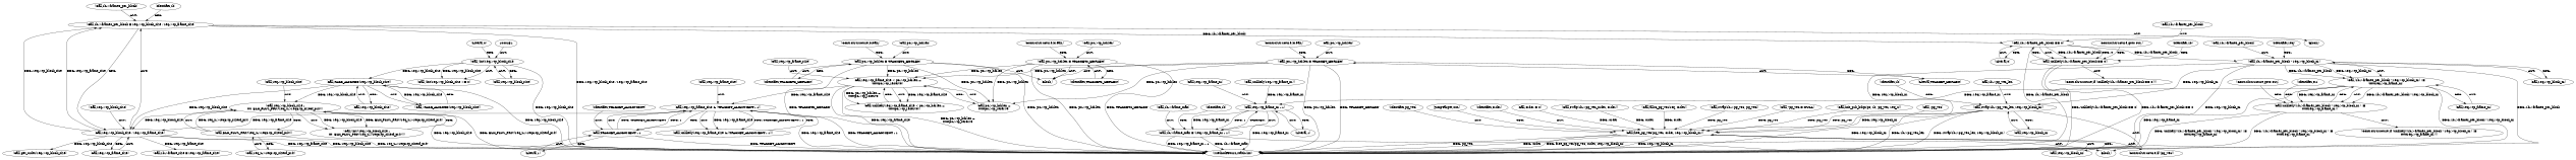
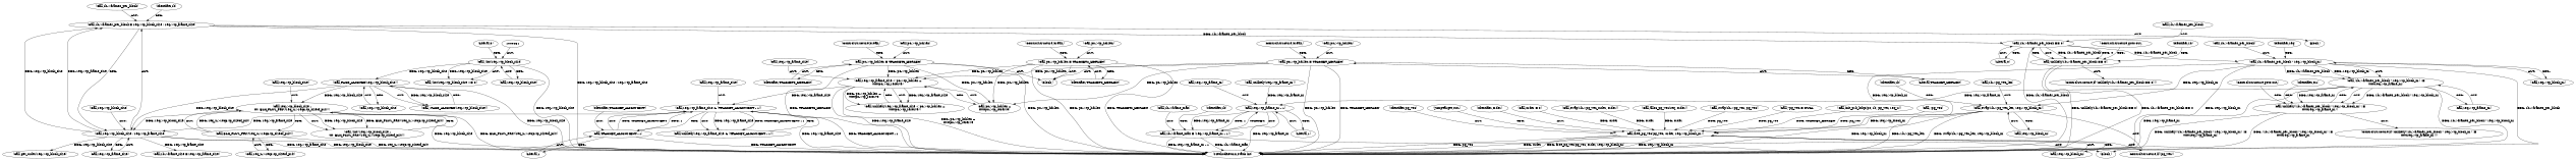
  digraph {
    n1 [label="(Call,rb->frames_per_block = req->tp_block_size / req->tp_frame_size)"]
    n2 [label="(Call,req->tp_block_size / req->tp_frame_size)"]
    n3 [label="(Call,rb->frames_per_block == 0)"]
    n4 [label="(MethodReturn,static int)"]
    n5 [label="(Block,)"]
    n6 [label="(Call,get_order(req->tp_block_size))"]
    n7 [label="(Call,req->tp_frame_size)"]
    n8 [label="(Call,rb->frame_size = req->tp_frame_size)"]
    n9 [label="(Call,unlikely(rb->frames_per_block == 0))"]
    n10 [label="(Call,rb->frames_per_block * req->tp_block_nr)"]
    n11 [label="(Literal,0)"]
    n12 [label="(Call,req->tp_block_size -\n\t\t\t  BLK_PLUS_PRIV(req_u->req3.tp_sizeof_priv))"]
    n13 [label="(Call,BLK_PLUS_PRIV(req_u->req3.tp_sizeof_priv))"]
    n14 [label="(Call,(int)(req->tp_block_size -\n\t\t\t  BLK_PLUS_PRIV(req_u->req3.tp_sizeof_priv)))"]
    n15 [label="(Call,req_u->req3.tp_sizeof_priv)"]
    n16 [label="(Call,PAGE_ALIGNED(req->tp_block_size))"]
    n17 [label="(Call,req->tp_block_size)"]
    n18 [label="(Call,!PAGE_ALIGNED(req->tp_block_size))"]
    n19 [label="(Call,(int)req->tp_block_size)"]
    n20 [label="(Call,(int)req->tp_block_size <= 0)"]
    n21 [label="(Call,req->tp_block_size)"]
    n22 [label="(Call,req->tp_frame_size & (TPACKET_ALIGNMENT - 1))"]
    n23 [label="(Call,TPACKET_ALIGNMENT - 1)"]
    n24 [label="(Call,unlikely(req->tp_frame_size & (TPACKET_ALIGNMENT - 1)))"]
    n25 [label="(Literal,1)"]
    n26 [label="(Call,req->tp_frame_size < po->tp_hdrlen +\n\t\t\t\t\tpo->tp_reserve)"]
    n27 [label="(Call,unlikely(req->tp_frame_size < po->tp_hdrlen +\n\t\t\t\t\tpo->tp_reserve))"]
    n28 [label="(Call,po->tp_hdrlen +\n\t\t\t\t\tpo->tp_reserve)"]
    n29 [label="(Call,po->tp_hdrlen = TPACKET3_HDRLEN)"]
    n30 [label="(Identifier,TPACKET3_HDRLEN)"]
    n31 [label="(Block,)"]
    n32 [label="(Call,po->tp_hdrlen = TPACKET2_HDRLEN)"]
    n33 [label="(Identifier,TPACKET2_HDRLEN)"]
    n34 [label="(Call,po->tp_hdrlen = TPACKET_HDRLEN)"]
    n35 [label="(Literal,TPACKET_HDRLEN)"]
    n36 [label="(ControlStructure,if (unlikely(rb->frames_per_block == 0)))"]
    n37 [label="(Call,(rb->frames_per_block * req->tp_block_nr) !=\n\t\t\t\t\treq->tp_frame_nr)"]
    n38 [label="(Call,swap(rb->pg_vec_len, req->tp_block_nr))"]
    n39 [label="(Call,free_pg_vec(pg_vec, order, req->tp_block_nr))"]
    n40 [label="(Call,req->tp_block_nr)"]
    n41 [label="(Call,unlikely((rb->frames_per_block * req->tp_block_nr) !=\n\t\t\t\t\treq->tp_frame_nr))"]
    n42 [label="(Call,req->tp_frame_nr - 1)"]
    n43 [label="(Call,req->tp_frame_nr)"]
    n44 [label="(Block,)"]
    n45 [label="(Call,req->tp_block_nr)"]
    n46 [label="(Call,req->tp_block_nr)"]
    n47 [label="(ControlStructure,if (pg_vec))"]
    n48 [label="(ControlStructure,if (unlikely((rb->frames_per_block * req->tp_block_nr) !=\n\t\t\t\t\treq->tp_frame_nr)))"]
    n49 [label="(Call,rb->frame_max = (req->tp_frame_nr - 1))"]
    n50 [label="(Literal,1)"]
    n51 [label="(Identifier,rb)"]
    n52 [label="(ControlStructure,goto out;)"]
    n53 [label="(Call,req->tp_block_size)"]
    n54 [label="(Call,rb->frames_per_block)"]
    n55 [label="(Identifier,err)"]
    n56 [label="(Identifier,TPACKET_ALIGNMENT)"]
    n57 [label="(Call,swap(rb->pg_vec, pg_vec))"]
    n58 [label="(Call,rb->frames_per_block)"]
    n59 [label="(Call,*pg_vec = NULL)"]
    n60 [label="(Call,req->tp_frame_nr)"]
    n61 [label="(Call,init_prb_bdqc(po, rb, pg_vec, req_u))"]
    n62 [label="(Call,po->tp_hdrlen)"]
    n63 [label="(Call,!pg_vec)"]
    n64 [label="(Identifier,pg_vec)"]
    n65 [label="(Call,po->tp_hdrlen)"]
    n66 [label="(Call,unlikely(req->tp_frame_nr))"]
    n67 [label="(JumpTarget,out:)"]
    n68 [label="(Call,rb->frame_max)"]
    n69 [label="(Identifier,req)"]
    n70 [label="(Identifier,rb)"]
    n71 [label="(Identifier,order)"]
    n72 [label="(Call,req->tp_frame_size)"]
    n73 [label="(Call,order = 0)"]
    n74 [label="(Call,swap(rb->pg_vec_order, order))"]
    n75 [label="(Call,alloc_pg_vec(req, order))"]
    n76 [label="(ControlStructure,break;)"]
    n77 [label="(Call,rb->frames_per_block)"]
    n78 [label="(Call,rb->pg_vec_len)"]
    n79 [label="(ControlStructure,goto out;)"]
    n80 [label="(Call,req->tp_frame_size)"]
    n81 [label="(Call,po->tp_hdrlen)"]
    n82 [label="(Literal,0)"]
    n83 [label="(ControlStructure,break;)"]
    n84 [label="(Identifier,rb)"]
    n85 [label="(ControlStructure,break;)"]
    n86 [label="(Identifier,rb)"]
    n87 [label="(Call,req->tp_block_size)"]
    1000251
    n1 -> n2 [label="CFG: "]
    n1 -> n3 [label="DDG: rb->frames_per_block"]
    n1 -> n4 [label="DDG: req->tp_block_size / req->tp_frame_size"]
    n1 -> n5 [label="AST: "]
    n2 -> n1 [label="AST: "]
    n2 -> n1 [label="DDG: req->tp_block_size"]
    n2 -> n1 [label="DDG: req->tp_frame_size"]
    n2 -> n4 [label="DDG: req->tp_block_size"]
    n2 -> n4 [label="DDG: req->tp_frame_size"]
    n2 -> n6 [label="DDG: req->tp_block_size"]
    n2 -> n7 [label="CFG: "]
    n2 -> n8 [label="DDG: req->tp_frame_size"]
    n3 -> n4 [label="DDG: rb->frames_per_block"]
    n3 -> n9 [label="AST: "]
    n3 -> n9 [label="DDG: rb->frames_per_block"]
    n3 -> n9 [label="DDG: 0"]
    n3 -> n10 [label="DDG: rb->frames_per_block"]
    n3 -> n11 [label="CFG: "]
    n7 -> n2 [label="AST: "]
    n9 -> n3 [label="CFG: "]
    n9 -> n4 [label="DDG: rb->frames_per_block == 0"]
    n9 -> n4 [label="DDG: unlikely(rb->frames_per_block == 0)"]
    n9 -> n36 [label="AST: "]
    n10 -> n4 [label="DDG: rb->frames_per_block"]
    n10 -> n4 [label="DDG: req->tp_block_nr"]
    n10 -> n37 [label="AST: "]
    n10 -> n37 [label="DDG: rb->frames_per_block"]
    n10 -> n37 [label="DDG: req->tp_block_nr"]
    n10 -> n38 [label="DDG: req->tp_block_nr"]
    n10 -> n39 [label="DDG: req->tp_block_nr"]
    n10 -> n40 [label="CFG: "]
    n11 -> n3 [label="AST: "]
    n12 -> n2 [label="DDG: req->tp_block_size"]
    n12 -> n4 [label="DDG: req->tp_block_size"]
    n12 -> n4 [label="DDG: BLK_PLUS_PRIV(req_u->req3.tp_sizeof_priv)"]
    n12 -> n13 [label="CFG: "]
    n12 -> n14 [label="AST: "]
    n12 -> n14 [label="DDG: req->tp_block_size"]
    n12 -> n14 [label="DDG: BLK_PLUS_PRIV(req_u->req3.tp_sizeof_priv)"]
    n13 -> n4 [label="DDG: req_u->req3.tp_sizeof_priv"]
    n13 -> n12 [label="AST: "]
    n13 -> n12 [label="DDG: req_u->req3.tp_sizeof_priv"]
    n13 -> n15 [label="CFG: "]
    n14 -> n12 [label="CFG: "]
    n15 -> n13 [label="AST: "]
    n16 -> n2 [label="DDG: req->tp_block_size"]
    n16 -> n4 [label="DDG: req->tp_block_size"]
    n16 -> n12 [label="DDG: req->tp_block_size"]
    n16 -> n17 [label="CFG: "]
    n16 -> n18 [label="AST: "]
    n16 -> n18 [label="DDG: req->tp_block_size"]
    n17 -> n16 [label="AST: "]
    n18 -> n16 [label="CFG: "]
    n19 -> n4 [label="DDG: req->tp_block_size"]
    n19 -> n16 [label="DDG: req->tp_block_size"]
    n19 -> n20 [label="AST: "]
    n19 -> n20 [label="DDG: req->tp_block_size"]
    n19 -> n21 [label="CFG: "]
    n21 -> n19 [label="AST: "]
    n22 -> n2 [label="DDG: req->tp_frame_size"]
    n22 -> n4 [label="DDG: req->tp_frame_size"]
    n22 -> n4 [label="DDG: TPACKET_ALIGNMENT - 1"]
    n22 -> n23 [label="CFG: "]
    n22 -> n24 [label="AST: "]
    n22 -> n24 [label="DDG: req->tp_frame_size"]
    n22 -> n24 [label="DDG: TPACKET_ALIGNMENT - 1"]
    n23 -> n4 [label="DDG: TPACKET_ALIGNMENT"]
    n23 -> n22 [label="AST: "]
    n23 -> n22 [label="DDG: TPACKET_ALIGNMENT"]
    n23 -> n22 [label="DDG: 1"]
    n23 -> n25 [label="CFG: "]
    n24 -> n22 [label="CFG: "]
    n25 -> n23 [label="AST: "]
    n26 -> n4 [label="DDG: req->tp_frame_size"]
    n26 -> n4 [label="DDG: po->tp_hdrlen +\n\t\t\t\t\tpo->tp_reserve"]
    n26 -> n22 [label="DDG: req->tp_frame_size"]
    n26 -> n27 [label="AST: "]
    n26 -> n27 [label="DDG: req->tp_frame_size"]
    n26 -> n27 [label="DDG: po->tp_hdrlen +\n\t\t\t\t\tpo->tp_reserve"]
    n26 -> n28 [label="CFG: "]
    n27 -> n26 [label="CFG: "]
    n28 -> n26 [label="AST: "]
    n29 -> n4 [label="DDG: po->tp_hdrlen"]
    n29 -> n4 [label="DDG: TPACKET3_HDRLEN"]
    n29 -> n26 [label="DDG: po->tp_hdrlen"]
    n29 -> n28 [label="DDG: po->tp_hdrlen"]
    n29 -> n30 [label="CFG: "]
    n29 -> n31 [label="AST: "]
    n30 -> n29 [label="AST: "]
    n32 -> n4 [label="DDG: po->tp_hdrlen"]
    n32 -> n4 [label="DDG: TPACKET2_HDRLEN"]
    n32 -> n26 [label="DDG: po->tp_hdrlen"]
    n32 -> n28 [label="DDG: po->tp_hdrlen"]
    n32 -> n31 [label="AST: "]
    n32 -> n33 [label="CFG: "]
    n33 -> n32 [label="AST: "]
    n34 -> n4 [label="DDG: TPACKET_HDRLEN"]
    n34 -> n4 [label="DDG: po->tp_hdrlen"]
    n34 -> n26 [label="DDG: po->tp_hdrlen"]
    n34 -> n28 [label="DDG: po->tp_hdrlen"]
    n34 -> n31 [label="AST: "]
    n34 -> n35 [label="CFG: "]
    n35 -> n34 [label="AST: "]
    n37 -> n4 [label="DDG: rb->frames_per_block * req->tp_block_nr"]
    n37 -> n4 [label="DDG: req->tp_frame_nr"]
    n37 -> n41 [label="AST: "]
    n37 -> n41 [label="DDG: rb->frames_per_block * req->tp_block_nr"]
    n37 -> n41 [label="DDG: req->tp_frame_nr"]
    n37 -> n42 [label="DDG: req->tp_frame_nr"]
    n37 -> n43 [label="CFG: "]
    n38 -> n4 [label="DDG: swap(rb->pg_vec_len, req->tp_block_nr)"]
    n38 -> n4 [label="DDG: req->tp_block_nr"]
    n38 -> n4 [label="DDG: rb->pg_vec_len"]
    n38 -> n39 [label="DDG: req->tp_block_nr"]
    n38 -> n44 [label="AST: "]
    n38 -> n45 [label="CFG: "]
    n39 -> n4 [label="DDG: req->tp_block_nr"]
    n39 -> n4 [label="DDG: pg_vec"]
    n39 -> n4 [label="DDG: order"]
    n39 -> n4 [label="DDG: free_pg_vec(pg_vec, order, req->tp_block_nr)"]
    n39 -> n46 [label="CFG: "]
    n39 -> n47 [label="AST: "]
    n40 -> n10 [label="AST: "]
    n41 -> n4 [label="DDG: unlikely((rb->frames_per_block * req->tp_block_nr) !=\n\t\t\t\t\treq->tp_frame_nr)"]
    n41 -> n4 [label="DDG: (rb->frames_per_block * req->tp_block_nr) !=\n\t\t\t\t\treq->tp_frame_nr"]
    n41 -> n37 [label="CFG: "]
    n41 -> n48 [label="AST: "]
    n42 -> n4 [label="DDG: req->tp_frame_nr"]
    n42 -> n49 [label="AST: "]
    n42 -> n49 [label="DDG: req->tp_frame_nr"]
    n42 -> n49 [label="DDG: 1"]
    n42 -> n50 [label="CFG: "]
    n43 -> n37 [label="AST: "]
    n45 -> n38 [label="AST: "]
    n46 -> n39 [label="AST: "]
    n49 -> n4 [label="DDG: rb->frame_max"]
    n49 -> n4 [label="DDG: req->tp_frame_nr - 1"]
    n49 -> n42 [label="TPACKET: "]
    n49 -> n44 [label="AST: "]
    n50 -> n42 [label="AST: "]
    n51 -> n38 [label="CFG: "]
    n52 -> n41 [label="CFG: "]
    n53 -> n12 [label="AST: "]
    n54 -> n3 [label="AST: "]
    n55 -> n41 [label="CFG: "]
    n56 -> n23 [label="AST: "]
    n57 -> n39 [label="DDG: pg_vec"]
    n58 -> n10 [label="AST: "]
    n59 -> n39 [label="DDG: pg_vec"]
    n60 -> n42 [label="AST: "]
-   n61 -> n39 [label="DDG: pg_vec"]
+   n61 -> n39 [label="DDG: TPACKET_HDRLEN"]
    n62 -> n29 [label="AST: "]
    n63 -> n39 [label="DDG: pg_vec"]
    n64 -> n39 [label="AST: "]
    n65 -> n32 [label="AST: "]
    n66 -> n42 [label="DDG: req->tp_frame_nr"]
    n67 -> n39 [label="CFG: "]
    n68 -> n49 [label="AST: "]
    n69 -> n10 [label="CFG: "]
    n70 -> n49 [label="CFG: "]
    n71 -> n39 [label="AST: "]
    n72 -> n26 [label="AST: "]
    n73 -> n39 [label="DDG: order"]
    n74 -> n39 [label="DDG: order"]
    n75 -> n39 [label="DDG: order"]
    n76 -> n29 [label="CFG: "]
    n77 -> n1 [label="AST: "]
    n78 -> n38 [label="AST: "]
    n79 -> n9 [label="CFG: "]
    n80 -> n22 [label="AST: "]
    n81 -> n34 [label="AST: "]
    n82 -> n19 [label="CFG: "]
    n83 -> n32 [label="CFG: "]
    n84 -> n1 [label="CFG: "]
    n85 -> n34 [label="CFG: "]
    n86 -> n9 [label="CFG: "]
    n87 -> n2 [label="AST: "]
    1000251 -> n19 [label="AST: "]
  }
